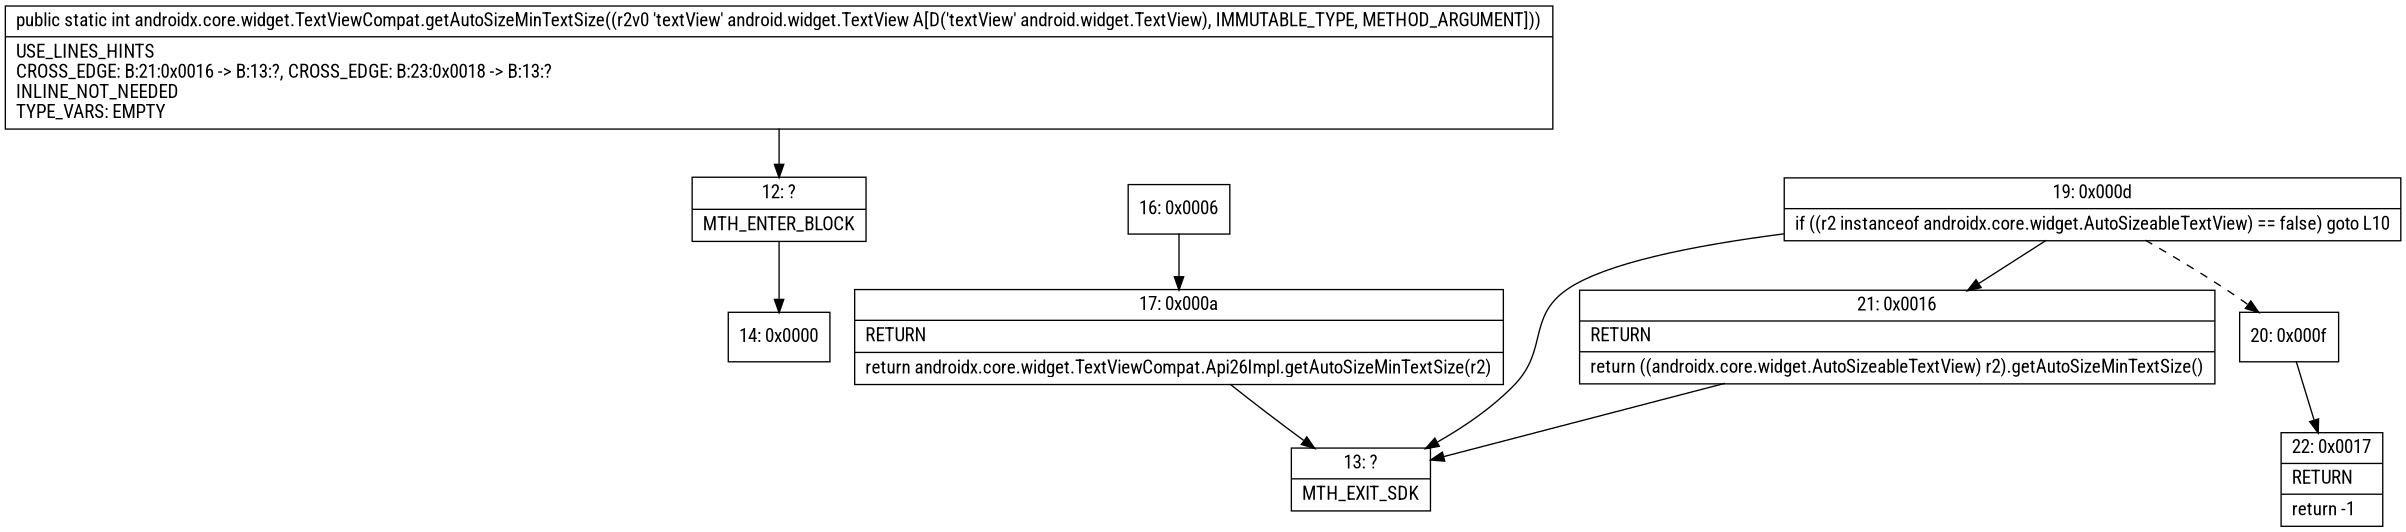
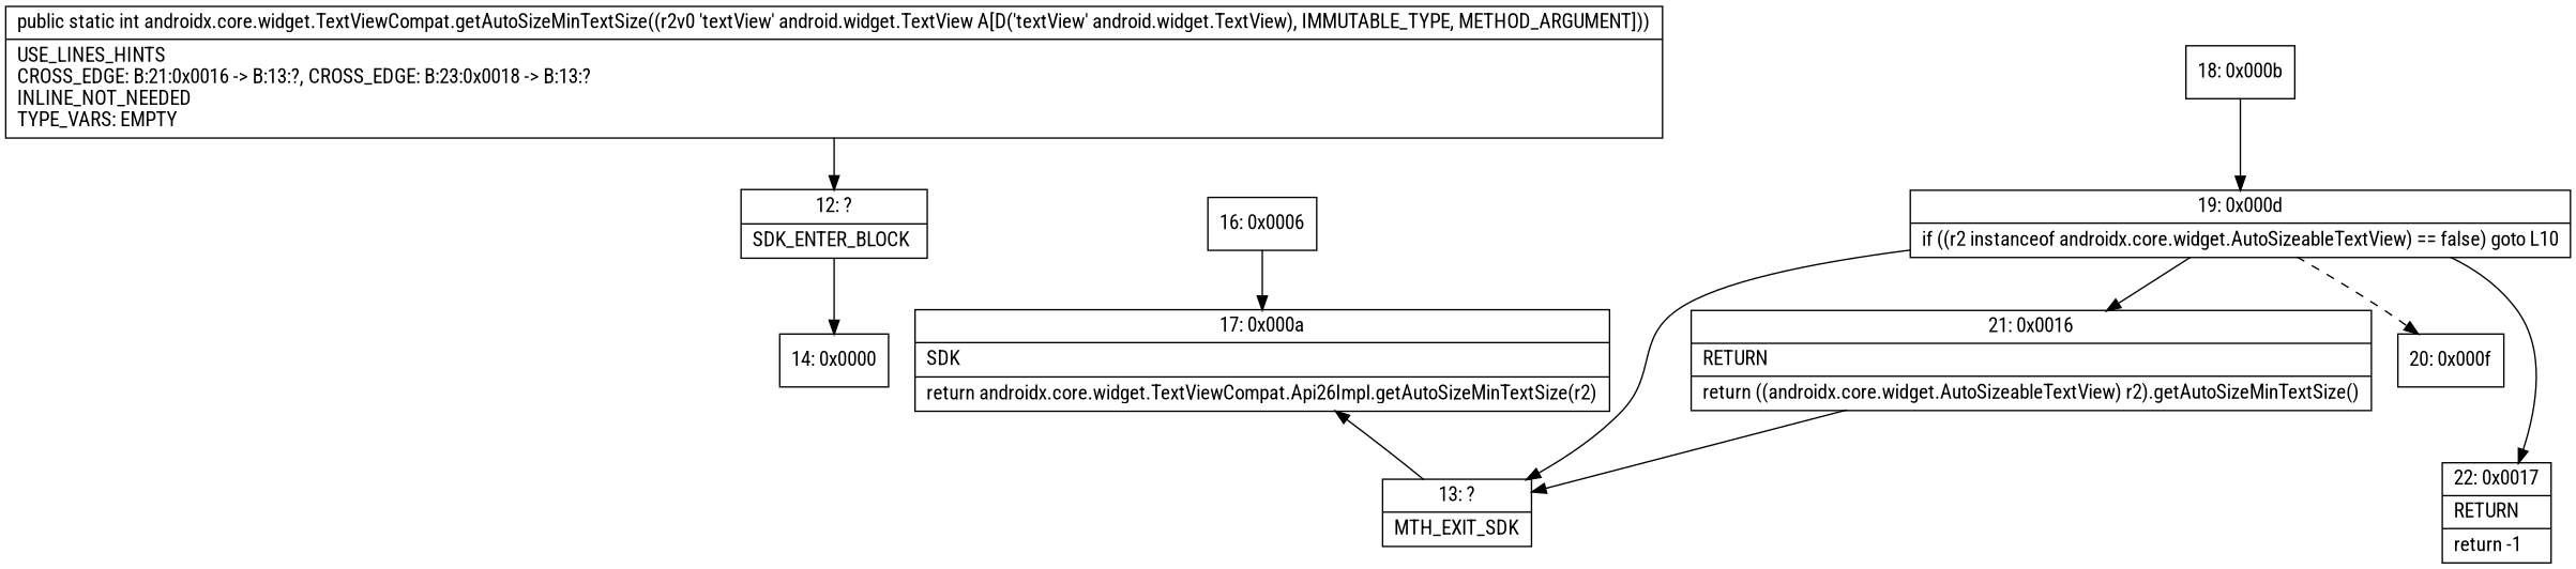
  digraph {
    fontname="Roboto Condensed"
    node [fontname="Roboto Condensed" shape=record]
    edge [fontname="Roboto Condensed"]
-   n1 [label="{12\:\ ?|MTH_ENTER_BLOCK\l}"]
+   n1 [label="{12\:\ ?|SDK_ENTER_BLOCK\l}"]
    n2 [label="{14\:\ 0x0000}"]
    n3 [label="{16\:\ 0x0006}"]
-   n4 [label="{17\:\ 0x000a|RETURN\l|return androidx.core.widget.TextViewCompat.Api26Impl.getAutoSizeMinTextSize(r2)\l}"]
+   n4 [label="{17\:\ 0x000a|SDK\l|return androidx.core.widget.TextViewCompat.Api26Impl.getAutoSizeMinTextSize(r2)\l}"]
+   n5 [label="{18\:\ 0x000b}"]
    n6 [label="{19\:\ 0x000d|if ((r2 instanceof androidx.core.widget.AutoSizeableTextView) == false) goto L10\l}"]
    n7 [label="{13\:\ ?|MTH_EXIT_SDK\l}"]
    n8 [label="{20\:\ 0x000f}"]
    n9 [label="{22\:\ 0x0017|RETURN\l|return \-1\l}"]
    n10 [label="{21\:\ 0x0016|RETURN\l|return ((androidx.core.widget.AutoSizeableTextView) r2).getAutoSizeMinTextSize()\l}"]
    n11 [label="{public static int androidx.core.widget.TextViewCompat.getAutoSizeMinTextSize((r2v0 'textView' android.widget.TextView A[D('textView' android.widget.TextView), IMMUTABLE_TYPE, METHOD_ARGUMENT]))  | USE_LINES_HINTS\lCROSS_EDGE: B:21:0x0016 \-\> B:13:?, CROSS_EDGE: B:23:0x0018 \-\> B:13:?\lINLINE_NOT_NEEDED\lTYPE_VARS: EMPTY\l}"]
    n1 -> n2
    n3 -> n4
-   n4 -> n7
+   n7 -> n4
+   n5 -> n6
    n6 -> n7
    n6 -> n8 [style=dashed]
-   n8 -> n9
+   n6 -> n9
    n6 -> n10
    n10 -> n7
    n11 -> n1
  }
